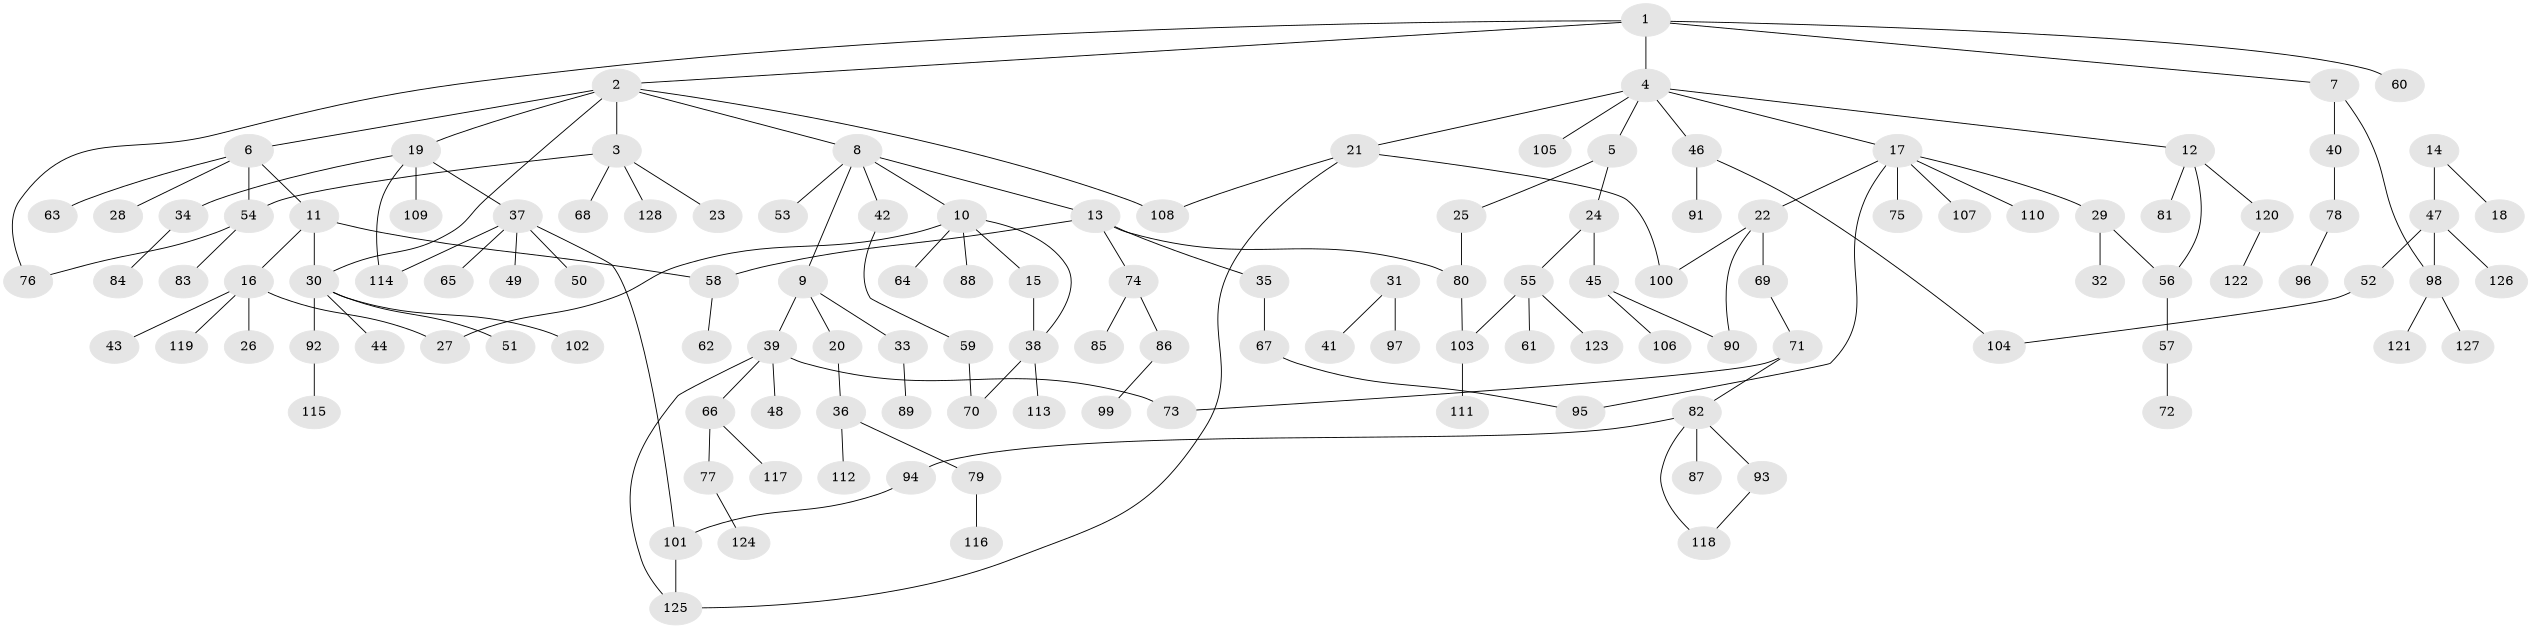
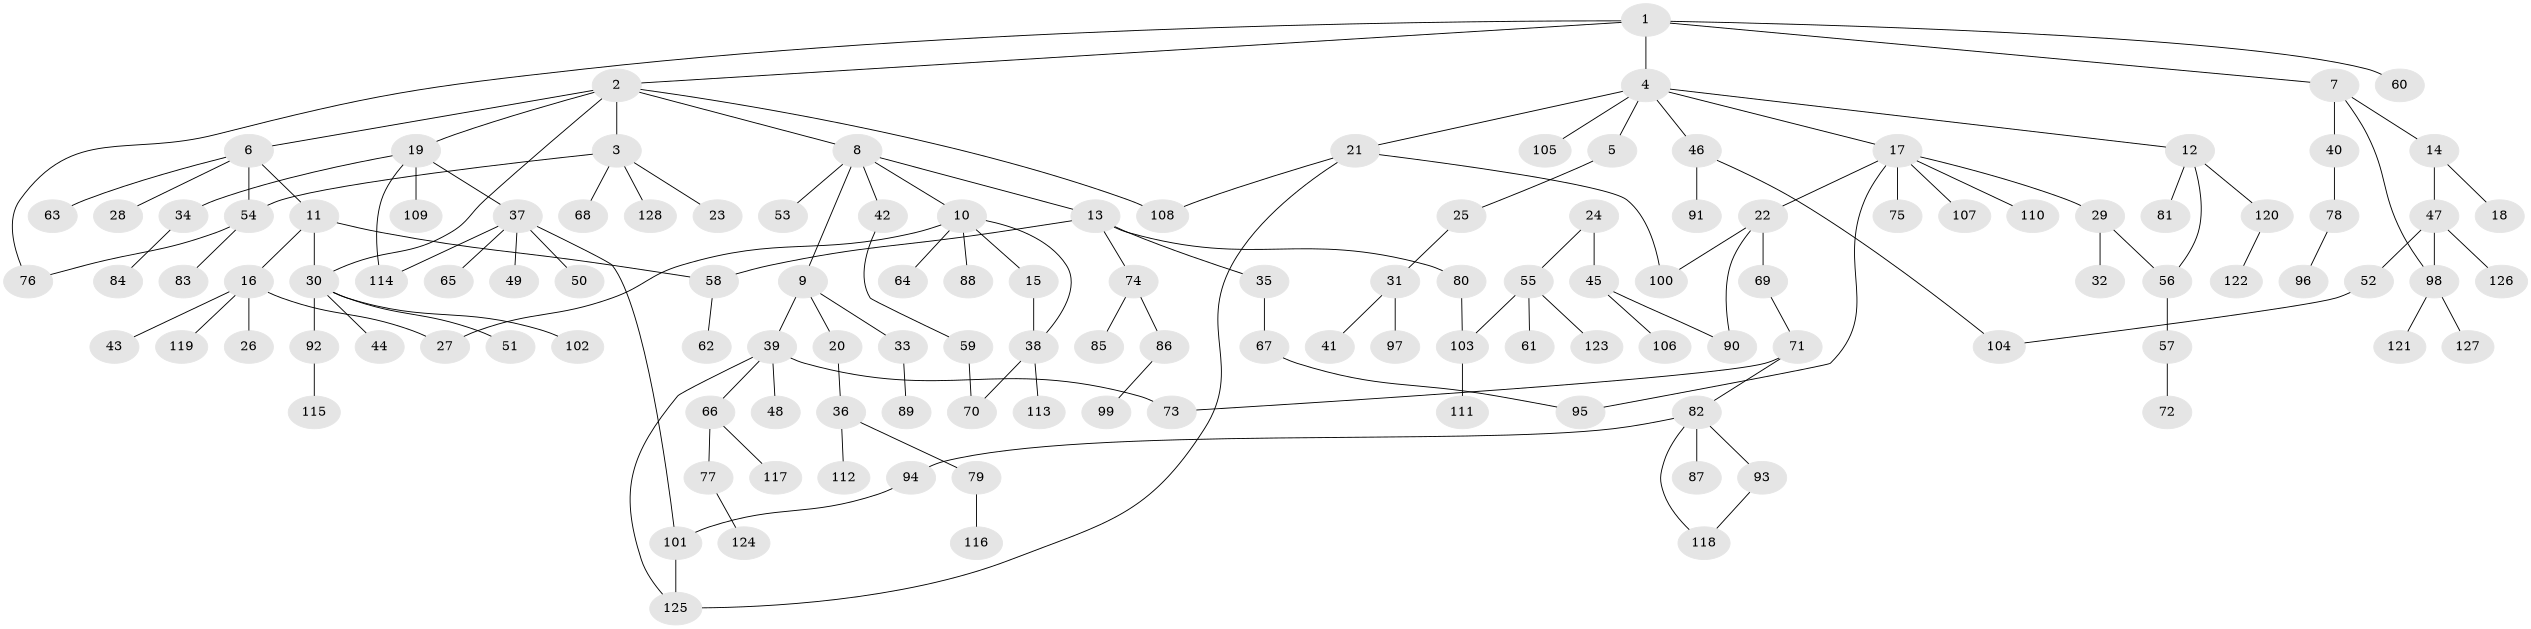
  graph {
    node [color=gray90 style=filled]
    1
    2
    4
    7
    60
    76
    3
    6
    8
    19
    30
    108
    5
    12
    17
    21
    46
    105
    14
    40
    98
    23
    54
    68
    128
    11
    28
    63
    9
    10
    13
    42
    53
    34
    37
    109
    114
    44
    51
    92
    102
    83
    24
    25
    56
    81
    120
    22
    29
    75
    95
    107
    110
    100
    125
    91
    104
    45
    55
    31
    16
    58
    18
    47
    78
    121
    127
    20
    33
    39
    15
    27
    38
    64
    88
    35
    74
    80
    59
    36
    89
    48
    66
    73
    70
    113
    26
    43
    119
    62
    57
    122
    67
    86
    85
    103
    99
    52
    126
    69
    90
    32
    84
    49
    50
    65
    101
    79
    112
    71
    106
    61
    123
    41
    97
    115
    116
    77
    117
    96
    111
    72
    124
    82
    87
    93
    94
    118
    1 -- 2
    1 -- 4
    1 -- 7
    1 -- 60
    1 -- 76
    2 -- 3
    2 -- 6
    2 -- 8
    2 -- 19
    2 -- 30
    2 -- 108
    4 -- 5
    4 -- 12
    4 -- 17
    4 -- 21
    4 -- 46
    4 -- 105
+   7 -- 14
    7 -- 40
    7 -- 98
    3 -- 23
    3 -- 54
    3 -- 68
    3 -- 128
    6 -- 54
    6 -- 11
    6 -- 28
    6 -- 63
    8 -- 9
    8 -- 10
    8 -- 13
    8 -- 42
    8 -- 53
    19 -- 34
    19 -- 37
    19 -- 109
    19 -- 114
    30 -- 44
    30 -- 51
    30 -- 92
    30 -- 102
-   5 -- 24
    5 -- 25
    12 -- 56
    12 -- 81
    12 -- 120
    17 -- 22
    17 -- 29
    17 -- 75
    17 -- 95
    17 -- 107
    17 -- 110
    21 -- 108
    21 -- 100
    21 -- 125
    46 -- 91
    46 -- 104
    14 -- 18
    14 -- 47
    40 -- 78
    98 -- 121
    98 -- 127
    54 -- 76
    54 -- 83
    11 -- 30
    11 -- 16
    11 -- 58
    9 -- 20
    9 -- 33
    9 -- 39
    10 -- 15
    10 -- 27
    10 -- 38
    10 -- 64
    10 -- 88
    13 -- 58
    13 -- 35
    13 -- 74
    13 -- 80
    42 -- 59
    34 -- 84
    37 -- 114
    37 -- 49
    37 -- 50
    37 -- 65
    37 -- 101
    92 -- 115
    24 -- 45
    24 -- 55
-   25 -- 80
+   25 -- 31
    56 -- 57
    120 -- 122
    22 -- 100
    22 -- 69
    22 -- 90
    29 -- 56
    29 -- 32
    45 -- 90
    45 -- 106
    55 -- 103
    55 -- 61
    55 -- 123
    31 -- 41
    31 -- 97
    16 -- 27
    16 -- 26
    16 -- 43
    16 -- 119
    58 -- 62
    47 -- 98
    47 -- 52
    47 -- 126
    78 -- 96
    20 -- 36
    33 -- 89
    39 -- 125
    39 -- 48
    39 -- 66
    39 -- 73
    15 -- 38
    38 -- 70
    38 -- 113
    35 -- 67
    74 -- 86
    74 -- 85
    80 -- 103
    59 -- 70
    36 -- 79
    36 -- 112
    66 -- 77
    66 -- 117
    57 -- 72
    67 -- 95
    86 -- 99
    103 -- 111
    52 -- 104
    69 -- 71
    101 -- 125
    79 -- 116
    71 -- 73
    71 -- 82
    77 -- 124
    82 -- 87
    82 -- 93
    82 -- 94
    82 -- 118
    93 -- 118
    94 -- 101
  }
